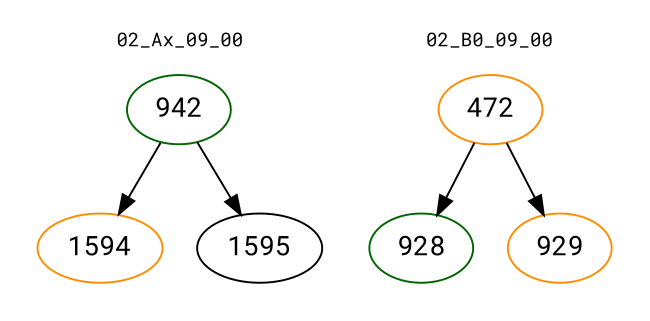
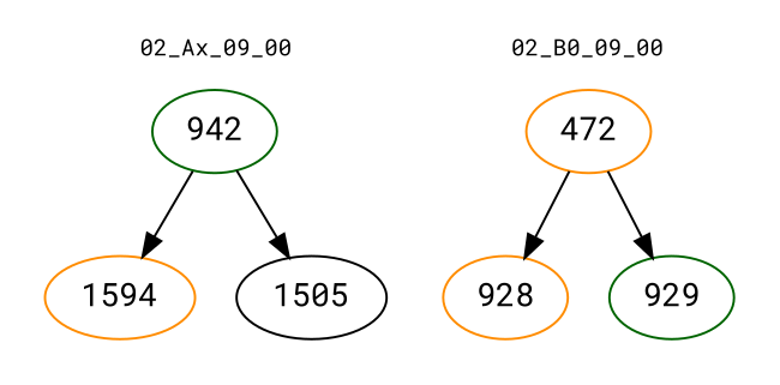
  digraph {
    fontname="Roboto Mono"
    node [color=darkorange fontname="Roboto Mono"]
    edge [color=black fontname="Roboto Mono"]
    n1 [color=darkgreen label=942]
    n2 [label=1594]
-   n3 [color=black label=1595]
+   n3 [color=black label=1505]
    n4 [label=472]
-   n5 [color=darkgreen label=928]
-   n6 [label=929]
+   n5 [label=928]
+   n6 [color=darkgreen label=929]
    subgraph cluster_1 {
      color=white
      fontsize=10
      label="02_Ax_09_00"
      n1
      n2
      n3
    }
    subgraph cluster_2 {
      color=white
      fontsize=10
      label="02_B0_09_00"
      n4
      n5
      n6
    }
    n1 -> n2
    n1 -> n3
    n4 -> n5
    n4 -> n6
  }
